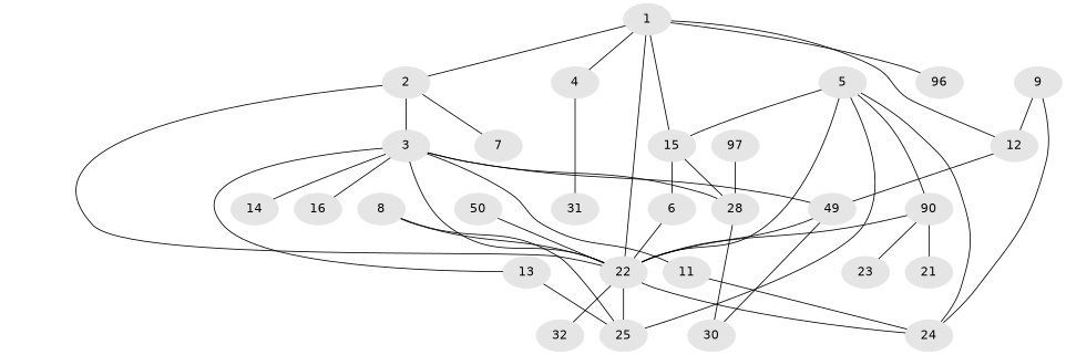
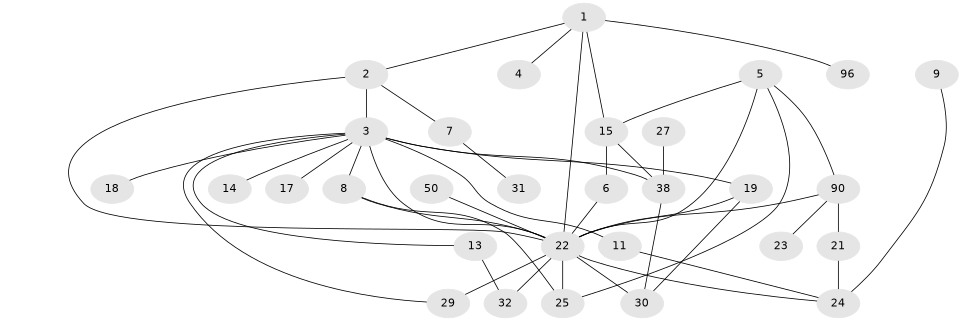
  graph {
    fontname="DejaVu Sans"
    node [color=gray90 fontname="DejaVu Sans" style=filled]
    edge [fontname="DejaVu Sans" weight=1.0]
    1
    2
    4
-   12
    15
    22
    n7 [label=96]
    3
    7
-   19 [label=49]
-   28
+   19
+   28 [label=38]
    6
+   29
    24
    25
    32
    30
    8
    11
    13
    14
-   17 [label=16]
+   17
+   18
    31
    5
    n26 [label=90]
    21
    23
    9
    n30 [label=50]
-   27 [label=97]
+   27
    1 -- 2
    1 -- 4
-   1 -- 12
    1 -- 15
    1 -- 22
    1 -- n7
    2 -- 22
    2 -- 3 [weight=2.0]
    2 -- 7
-   12 -- 19
    15 -- 28
    15 -- 6
+   22 -- 29 [weight=2.0]
    22 -- 24
    22 -- 25 [weight=3.0]
    22 -- 32
+   22 -- 30 [weight=2.0]
    3 -- 22
    3 -- 19 [weight=2.0]
    3 -- 28
+   3 -- 29
+   3 -- 8
    3 -- 11
    3 -- 13
    3 -- 14
    3 -- 17
-   4 -- 31
+   3 -- 18
+   7 -- 31
    19 -- 22
    19 -- 30
    28 -- 30
    6 -- 22
    8 -- 22
    8 -- 25
    11 -- 24
-   13 -- 25
+   13 -- 32
    5 -- 15
    5 -- 22
-   5 -- 24
+   21 -- 24
    5 -- 25
    5 -- n26
    n26 -- 22
    n26 -- 21
    n26 -- 23
-   9 -- 12
    9 -- 24
    n30 -- 22
    27 -- 28
  }
